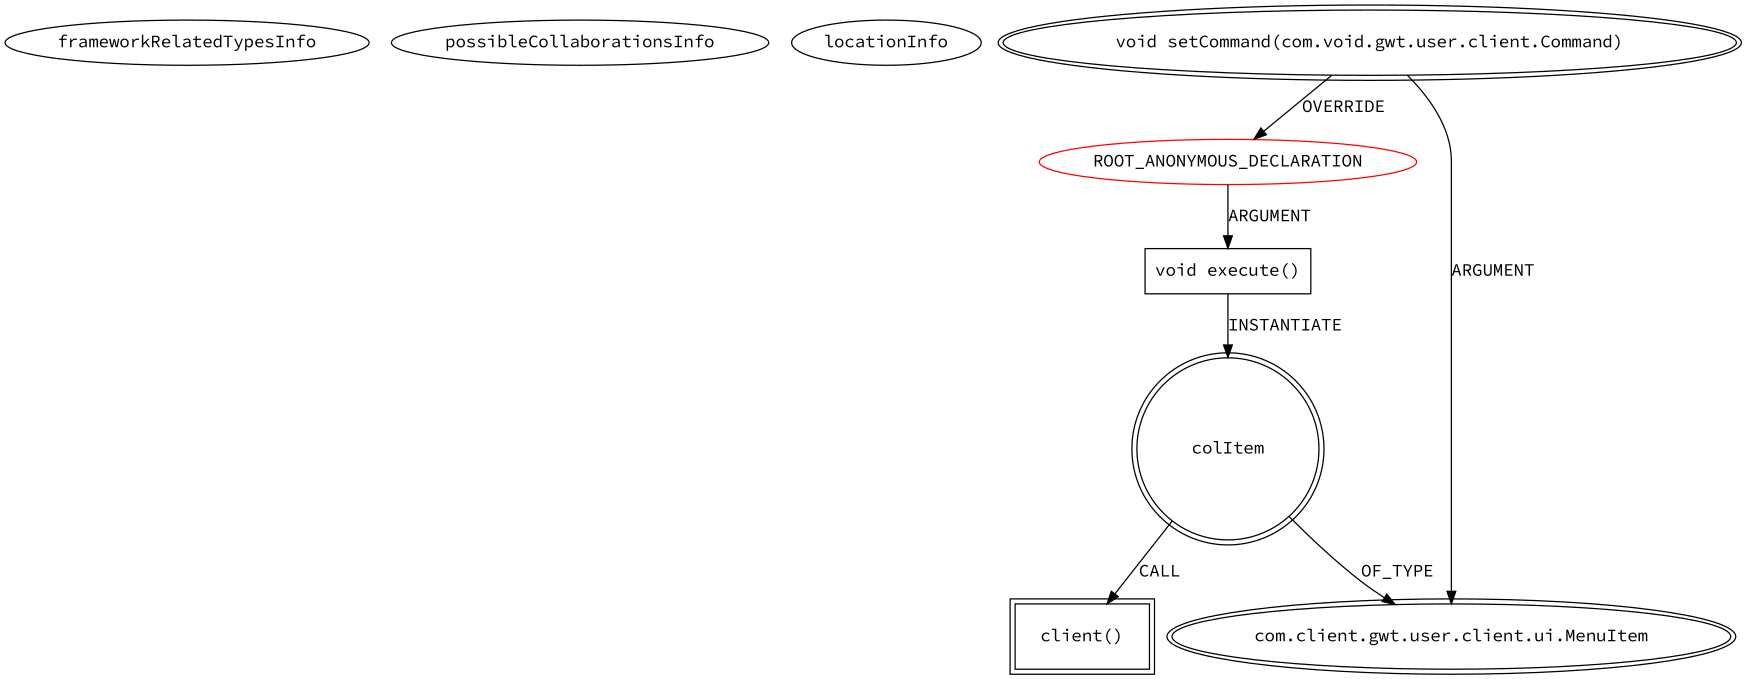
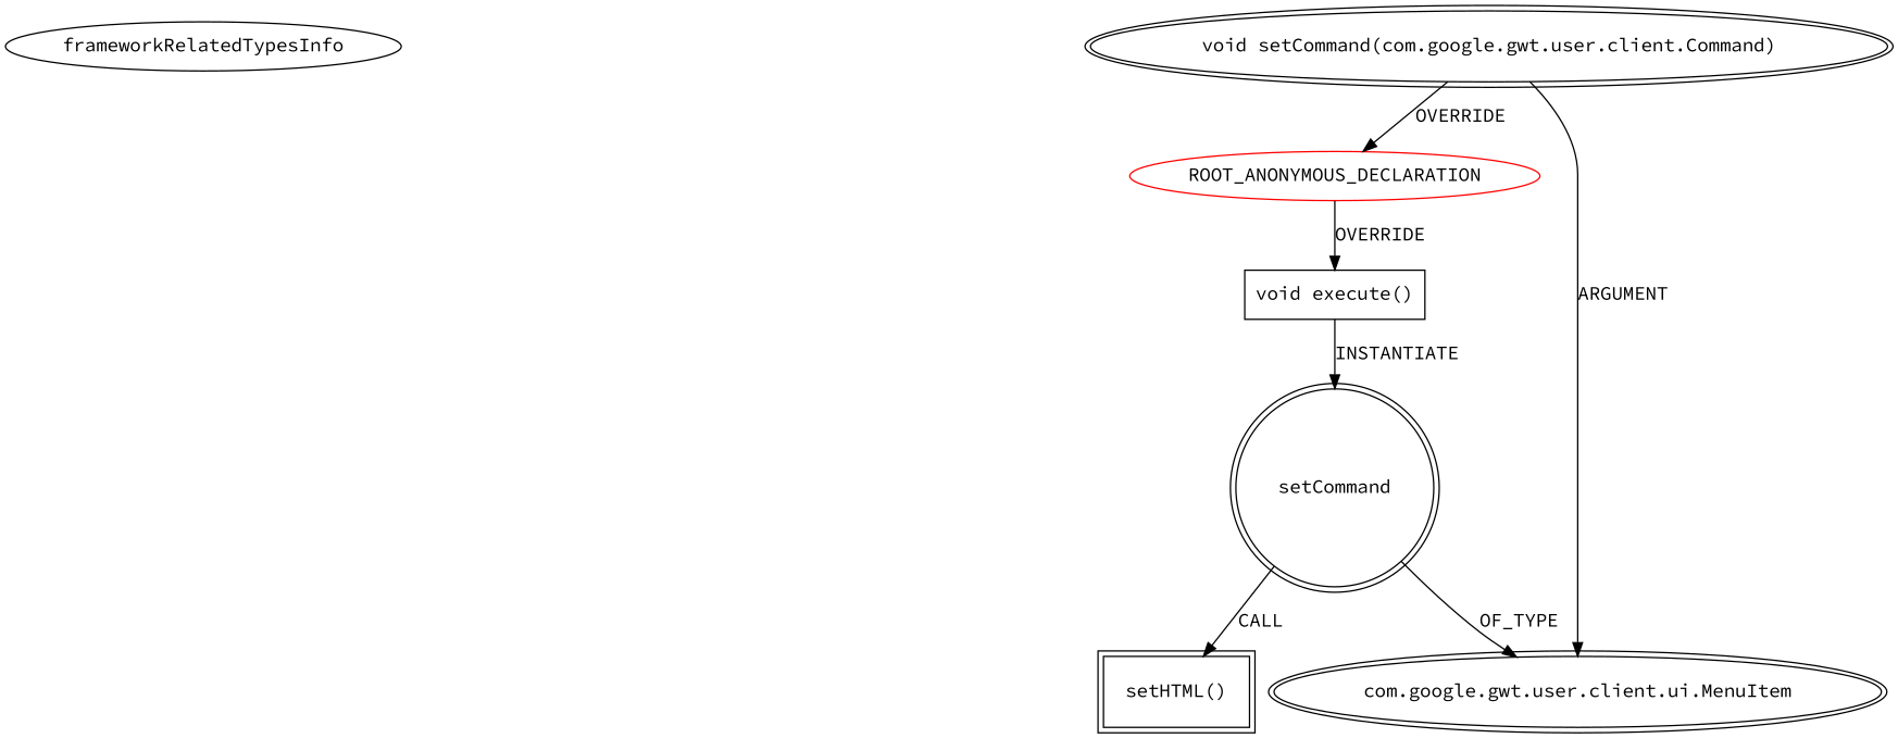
  digraph {
    fontname="Source Code Pro"
    node [fontname="Source Code Pro" isFrameworkType=true]
    edge [fontname="Source Code Pro"]
    frameworkRelatedTypesInfo [0="com.google.gwt.user.client.Command" isFrameworkType=""]
-   possibleCollaborationsInfo [isFrameworkType=""]
-   locationInfo [contextSignature="void addColumnSelectionBox()" filePath="/hmiguellima-ugat/ugat-master/src/org/ucp/gwt/widgets/MVCTable.java" graphId=3025 projectName="hmiguellima-ugat" isFrameworkType=""]
    n4 [color=red isFrameworkType=false label=ROOT_ANONYMOUS_DECLARATION vertexType=ROOT_ANONYMOUS_DECLARATION]
    n5 [isFrameworkType=false label="void execute()" shape=box vertexType=OVERRIDING_METHOD_DECLARATION]
-   n6 [label=colItem peripheries=2 shape=circle vertexType=VARIABLE_EXPRESION]
-   n7 [label="void setCommand(com.void.gwt.user.client.Command)" peripheries=2 vertexType=OUTSIDE_CALL]
-   n8 [label="com.client.gwt.user.client.ui.MenuItem" peripheries=2 vertexType=FRAMEWORK_CLASS_TYPE]
-   n9 [label="client()" peripheries=2 shape=box vertexType=INSIDE_CALL]
-   n4 -> n5 [label=ARGUMENT]
+   n6 [label=setCommand peripheries=2 shape=circle vertexType=VARIABLE_EXPRESION]
+   n7 [label="void setCommand(com.google.gwt.user.client.Command)" peripheries=2 vertexType=OUTSIDE_CALL]
+   n8 [label="com.google.gwt.user.client.ui.MenuItem" peripheries=2 vertexType=FRAMEWORK_CLASS_TYPE]
+   n9 [label="setHTML()" peripheries=2 shape=box vertexType=INSIDE_CALL]
+   n4 -> n5 [label=OVERRIDE]
    n5 -> n6 [label=INSTANTIATE]
    n6 -> n8 [label=OF_TYPE]
    n6 -> n9 [label=CALL]
    n7 -> n4 [label=OVERRIDE]
    n7 -> n8 [label=ARGUMENT]
  }
